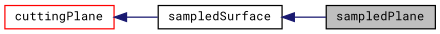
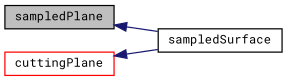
  digraph {
    fontname="Roboto Mono"
    rankdir=LR
    node [color=black fontname="Roboto Mono" fontsize=10 shape=record]
    edge [color=midnightblue dir=back fontname="Roboto Mono" fontsize=10 labelfontname=Helvetica labelfontsize=10 style=solid]
    n1 [fillcolor=grey75 fontcolor=black height=0.2 label=sampledPlane style=filled width=0.4]
    n2 [height=0.2 label=sampledSurface width=0.4]
    n3 [color=red height=0.2 label=cuttingPlane width=0.4]
-   n2 -> n1
+   n1 -> n2
    n3 -> n2
  }
